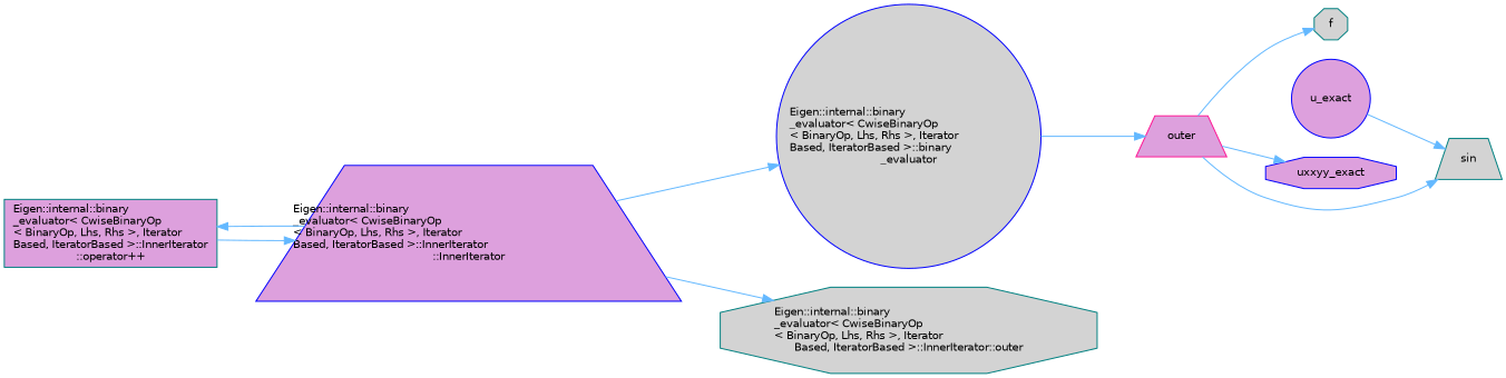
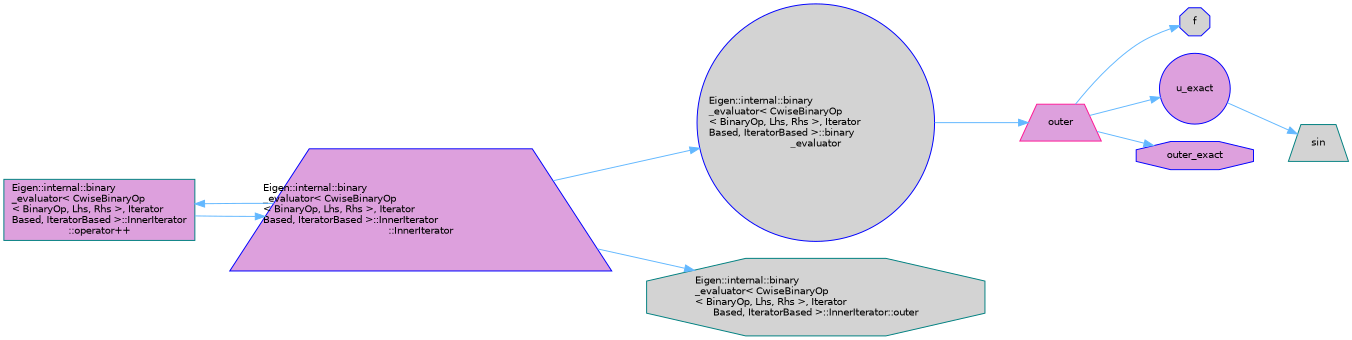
  digraph {
    rankdir=LR
    node [color=teal fillcolor=plum fontname=Helvetica fontsize=10 shape=trapezium style=filled]
    edge [color=steelblue1 fontname=Helvetica fontsize=10 labelfontname=Helvetica labelfontsize=10 style=solid]
    n1 [fontcolor=black height=0.2 label="Eigen::internal::binary\l_evaluator\< CwiseBinaryOp\l\< BinaryOp, Lhs, Rhs \>, Iterator\lBased, IteratorBased \>::InnerIterator\l::operator++" shape=box width=0.4]
    n2 [color=blue height=0.2 label="Eigen::internal::binary\l_evaluator\< CwiseBinaryOp\l\< BinaryOp, Lhs, Rhs \>, Iterator\lBased, IteratorBased \>::InnerIterator\l::InnerIterator" width=0.4]
    n3 [color=blue fillcolor=lightgrey height=0.2 label="Eigen::internal::binary\l_evaluator\< CwiseBinaryOp\l\< BinaryOp, Lhs, Rhs \>, Iterator\lBased, IteratorBased \>::binary\l_evaluator" shape=circle width=0.4]
    n4 [fillcolor=lightgrey height=0.2 label="Eigen::internal::binary\l_evaluator\< CwiseBinaryOp\l\< BinaryOp, Lhs, Rhs \>, Iterator\lBased, IteratorBased \>::InnerIterator::outer" shape=octagon width=0.4]
    n5 [color=deeppink height=0.2 label=outer width=0.4]
-   n6 [fillcolor=lightgrey height=0.2 label=f shape=octagon width=0.4]
+   n6 [color=blue fillcolor=lightgrey height=0.2 label=f shape=octagon width=0.4]
    n7 [color=blue height=0.2 label=u_exact shape=circle width=0.4]
-   n8 [color=blue height=0.2 label=uxxyy_exact shape=octagon width=0.4]
+   n8 [color=blue height=0.2 label=outer_exact shape=octagon width=0.4]
    n9 [fillcolor=lightgrey height=0.2 label=sin width=0.4]
    n1 -> n2
    n2 -> n1
    n2 -> n3
    n2 -> n4
    n3 -> n5
    n5 -> n6
-   n5 -> n9
+   n5 -> n7
    n5 -> n8
    n7 -> n9
  }
